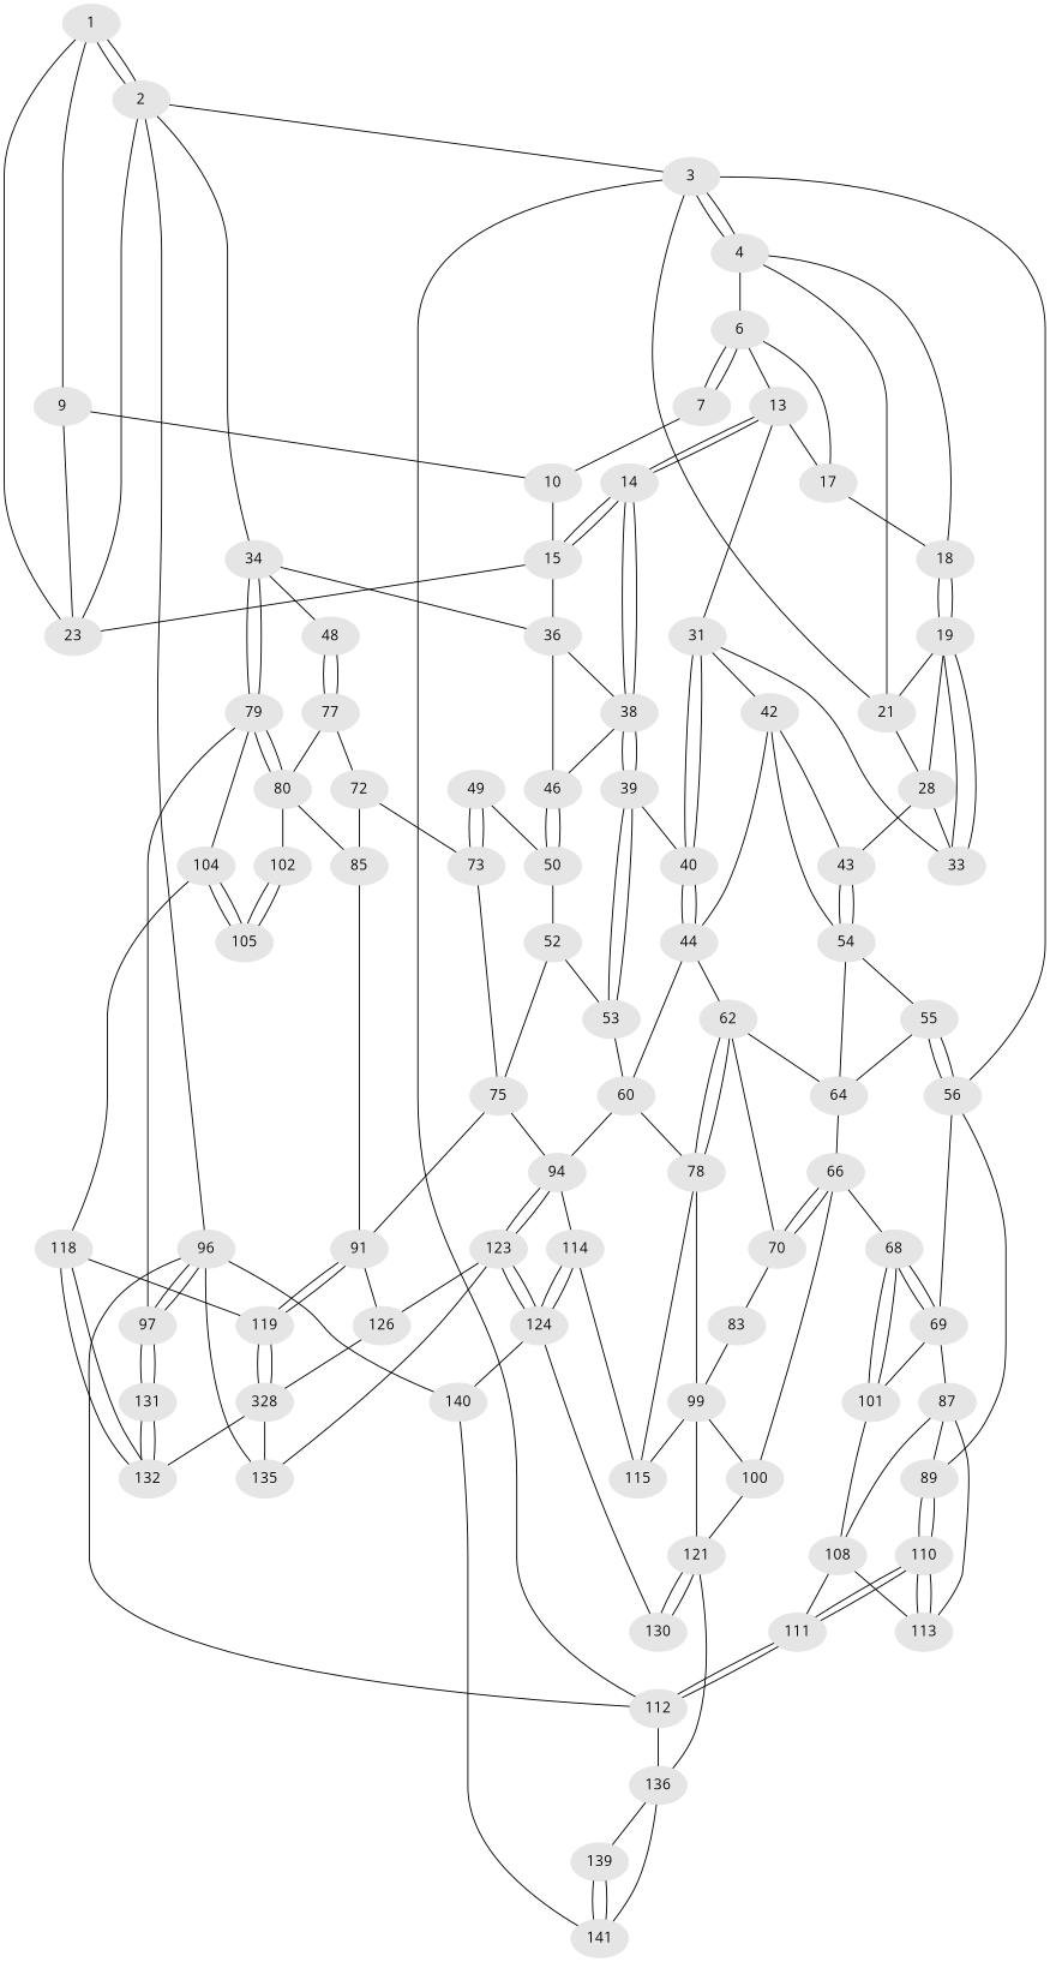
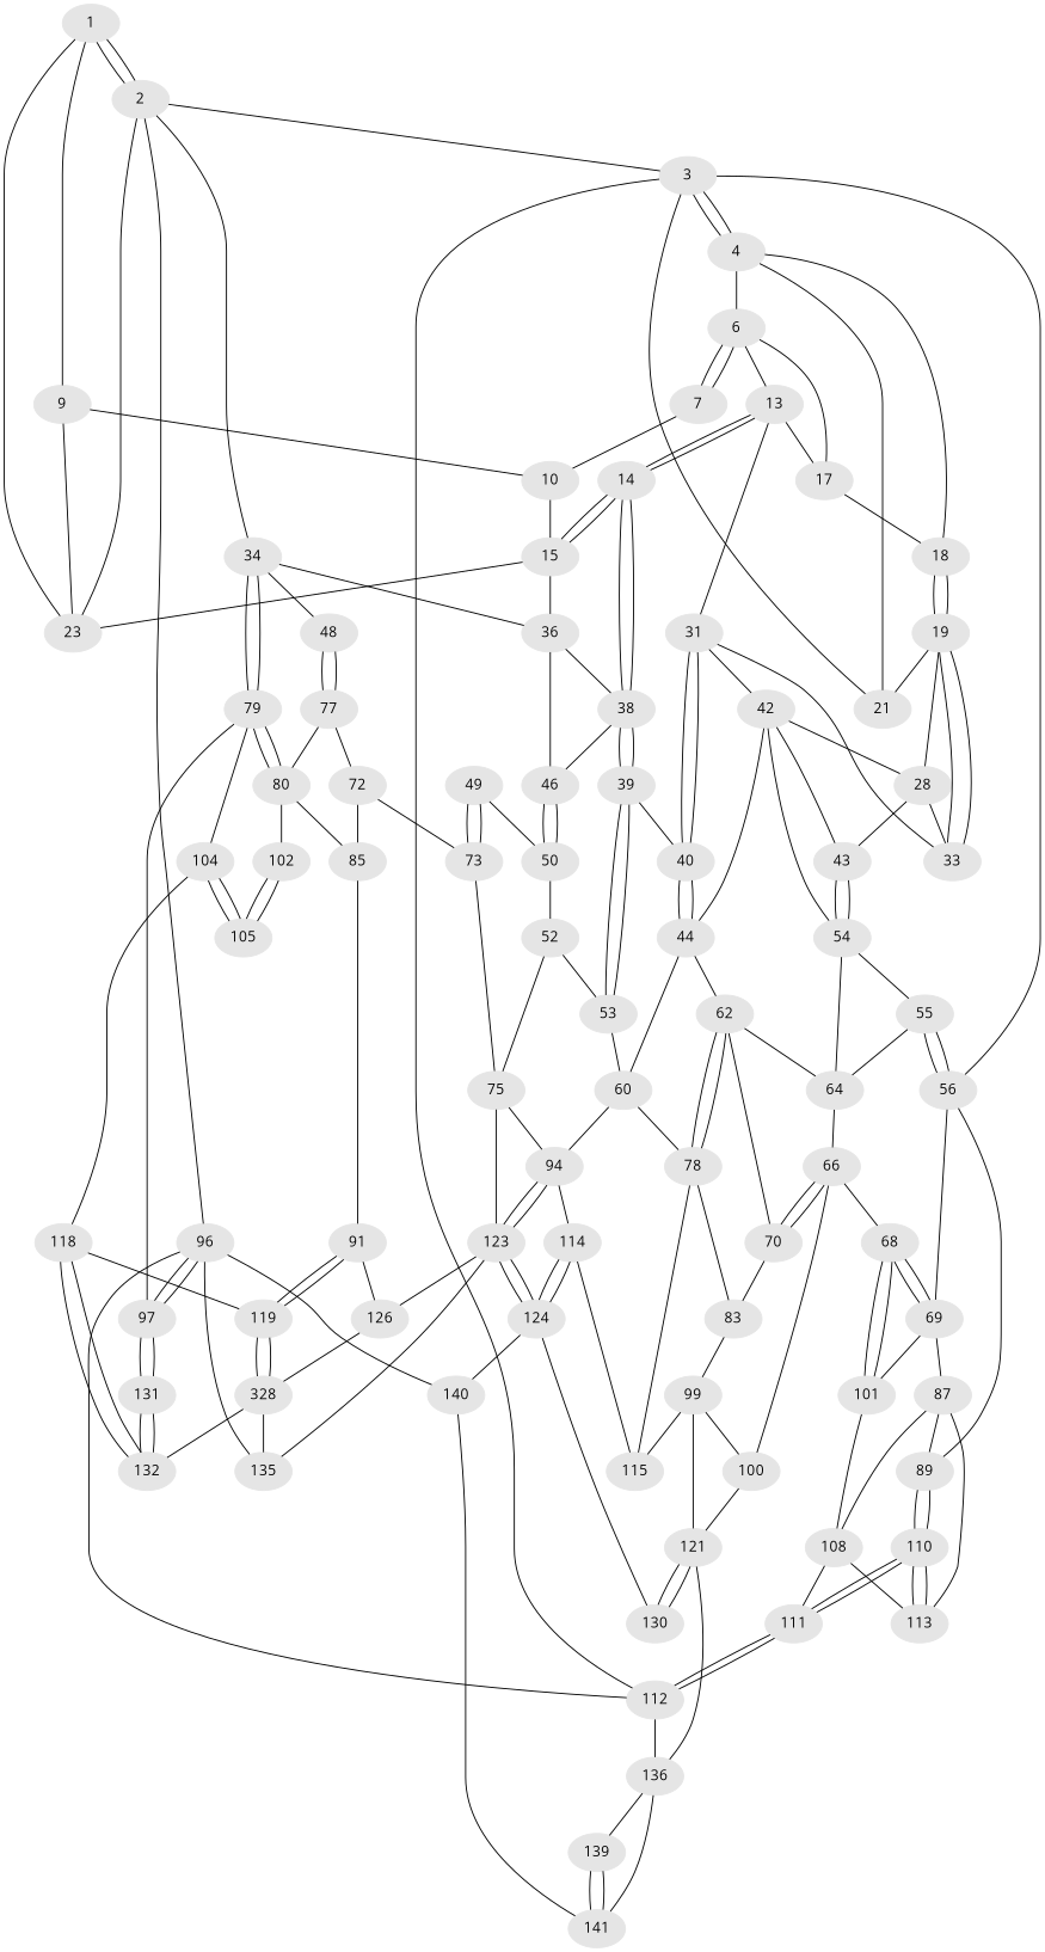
  graph {
    fontname="Open Sans"
    node [color=gray90 fontname="Open Sans" style=filled]
    edge [fontname="Open Sans"]
    1 [super="+8"]
    2 [super="+22"]
    9
    23 [super="+24"]
    3 [super="+27"]
    34 [super="+35"]
    96 [super="+142"]
    10 [super="+16"]
    4 [super="+5"]
    21 [super="+26"]
    56 [super="+57"]
    112 [super="+138"]
    36 [super="+37"]
    48
    79 [super="+98"]
    97
    135
    140
    6 [super="+12"]
    18
    28 [super="+29"]
    69 [super="+86"]
    89
    136 [super="+137"]
    7 [super="+11"]
    13 [super="+30"]
    17
    19 [super="+20"]
    14
    31 [super="+32"]
    15 [super="+25"]
    38 [super="+41"]
    33
    40
    42 [super="+45"]
    46 [super="+47"]
    39
    43
    54 [super="+58"]
    44 [super="+61"]
    n41 [label=77]
    80 [super="+81"]
    104 [super="+117"]
    50 [super="+51"]
    53 [super="+59"]
    60 [super="+77"]
    62 [super="+63"]
    55
    64 [super="+65"]
    78 [super="+82"]
    94 [super="+95"]
    70
    52 [super="+76"]
    49
    73 [super="+74"]
    72 [super="+84"]
    75 [super="+93"]
    91 [super="+92"]
    66 [super="+67"]
    101 [super="+107"]
    87 [super="+88"]
    110
    83
    115
    114
    123 [super="+127"]
    68
    100 [super="+106"]
    121 [super="+122"]
    108 [super="+109"]
    113
    99 [super="+120"]
    85 [super="+90"]
    102 [super="+103"]
    119
    126
    131
    105 [super="+116"]
    118
    111 [super="+125"]
    n81 [label=328 super="+134"]
    124 [super="+129"]
    141
    132 [super="+133"]
    130
    139
    1 -- 2
    1 -- 2
    1 -- 9
    1 -- 23
    2 -- 23
    2 -- 3
    2 -- 34
    2 -- 96
    9 -- 23
    9 -- 10
    3 -- 4
    3 -- 4
    3 -- 21
    3 -- 56
    3 -- 112
    34 -- 36
    34 -- 48
    34 -- 79
    34 -- 79
    96 -- 112
    96 -- 97
    96 -- 97
    96 -- 135
    96 -- 140
    10 -- 15
    4 -- 21
    4 -- 6
    4 -- 18
-   21 -- 28
+   42 -- 28
    56 -- 69
    56 -- 89
    112 -- 136
    36 -- 38
    36 -- 46
    48 -- n41
    48 -- n41
    79 -- 97
    79 -- 80
    79 -- 80
    79 -- 104
    97 -- 131
    97 -- 131
    140 -- 141
    6 -- 7
    6 -- 7
    6 -- 13
    6 -- 17
    18 -- 19
    18 -- 19
    28 -- 33
    28 -- 43
    69 -- 101
    69 -- 87
    89 -- 110
    89 -- 110
    136 -- 141
    136 -- 139
    7 -- 10 [weight=2]
    13 -- 17
    13 -- 14
    13 -- 14
    13 -- 31
    17 -- 18
    19 -- 21
    19 -- 28
    19 -- 33
    19 -- 33
    14 -- 15
    14 -- 15
    14 -- 38
    14 -- 38
    31 -- 33
    31 -- 40
    31 -- 40
    31 -- 42
    15 -- 23
    15 -- 36
    38 -- 46
    38 -- 39
    38 -- 39
    40 -- 44
    40 -- 44
    42 -- 43
    42 -- 54
    42 -- 44
    46 -- 50 [weight=2]
    46 -- 50
    39 -- 40
    39 -- 53
    39 -- 53
    43 -- 54
    43 -- 54
    54 -- 55
    54 -- 64
    44 -- 60
    44 -- 62
    n41 -- 80
    n41 -- 72
    80 -- 85
    80 -- 102
    104 -- 105 [weight=2]
    104 -- 105
    104 -- 118
    50 -- 52
    53 -- 60
    60 -- 78
    60 -- 94
    62 -- 64
    62 -- 78
    62 -- 78
    62 -- 70
    55 -- 56
    55 -- 56
    55 -- 64
    64 -- 66
-   78 -- 99
+   78 -- 83
    78 -- 115
    94 -- 114
    94 -- 123
    94 -- 123
    70 -- 83
    52 -- 53 [weight=2]
    52 -- 75
    49 -- 50
    49 -- 73
    49 -- 73
    73 -- 75
    72 -- 73 [weight=2]
    72 -- 85
    75 -- 94
-   75 -- 91
+   75 -- 123
    91 -- 119
    91 -- 119
    91 -- 126
    66 -- 70
    66 -- 70
    66 -- 68
    66 -- 100
    101 -- 108
    87 -- 89
    87 -- 108
    87 -- 113
    110 -- 113
    110 -- 113
    110 -- 111
    110 -- 111
    83 -- 99
    114 -- 115
    114 -- 124
    114 -- 124
    123 -- 135
    123 -- 126
    123 -- 124
    123 -- 124
    68 -- 69
    68 -- 69
    68 -- 101
    68 -- 101
    100 -- 121
    121 -- 136
    121 -- 130
    121 -- 130
    108 -- 113
    108 -- 111
    99 -- 115
    99 -- 100
    99 -- 121
    85 -- 91
    102 -- 105 [weight=2]
    102 -- 105
    119 -- n81
    119 -- n81
    126 -- n81
    131 -- 132 [weight=2]
    131 -- 132
    118 -- 119
    118 -- 132
    118 -- 132
    111 -- 112 [weight=2]
    111 -- 112
    n81 -- 135
    n81 -- 132
    124 -- 140
    124 -- 130
    139 -- 141
    139 -- 141
  }
